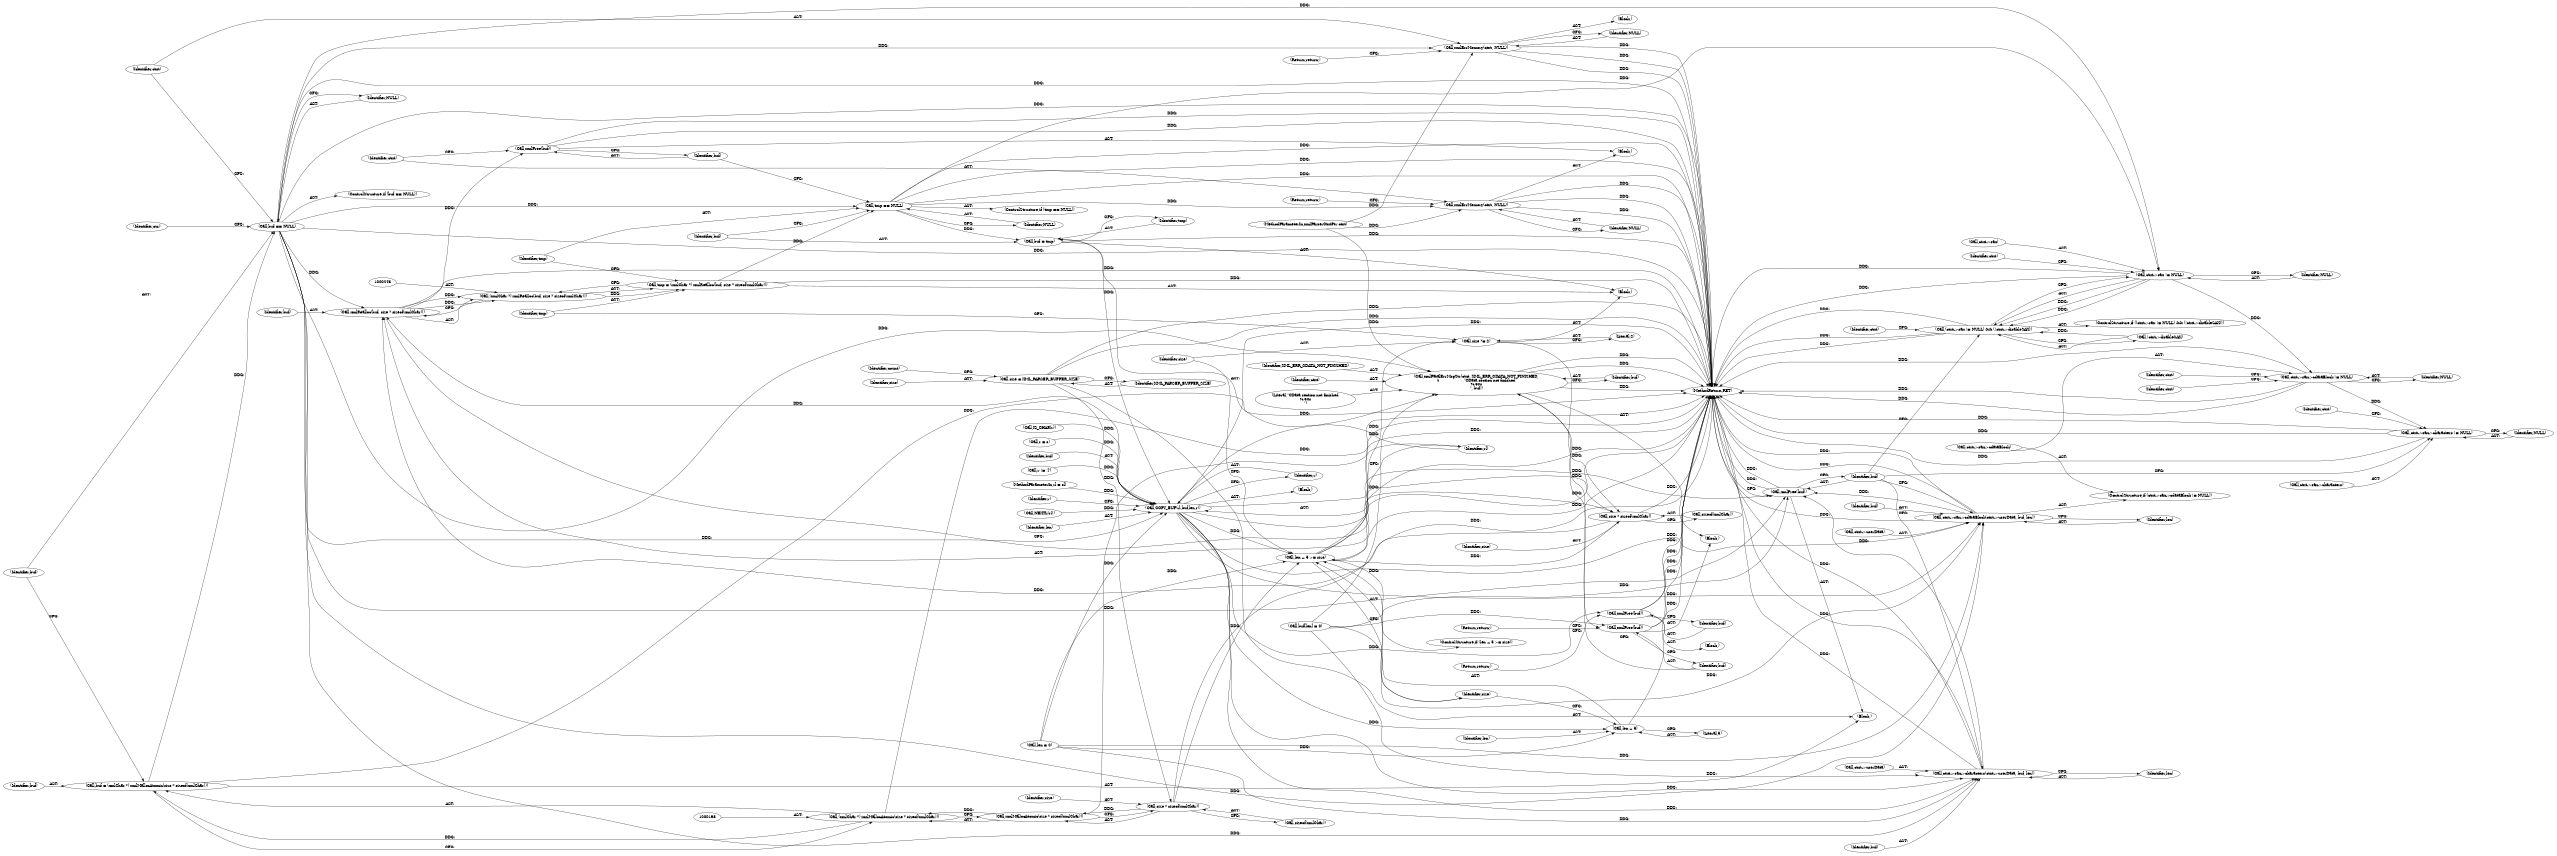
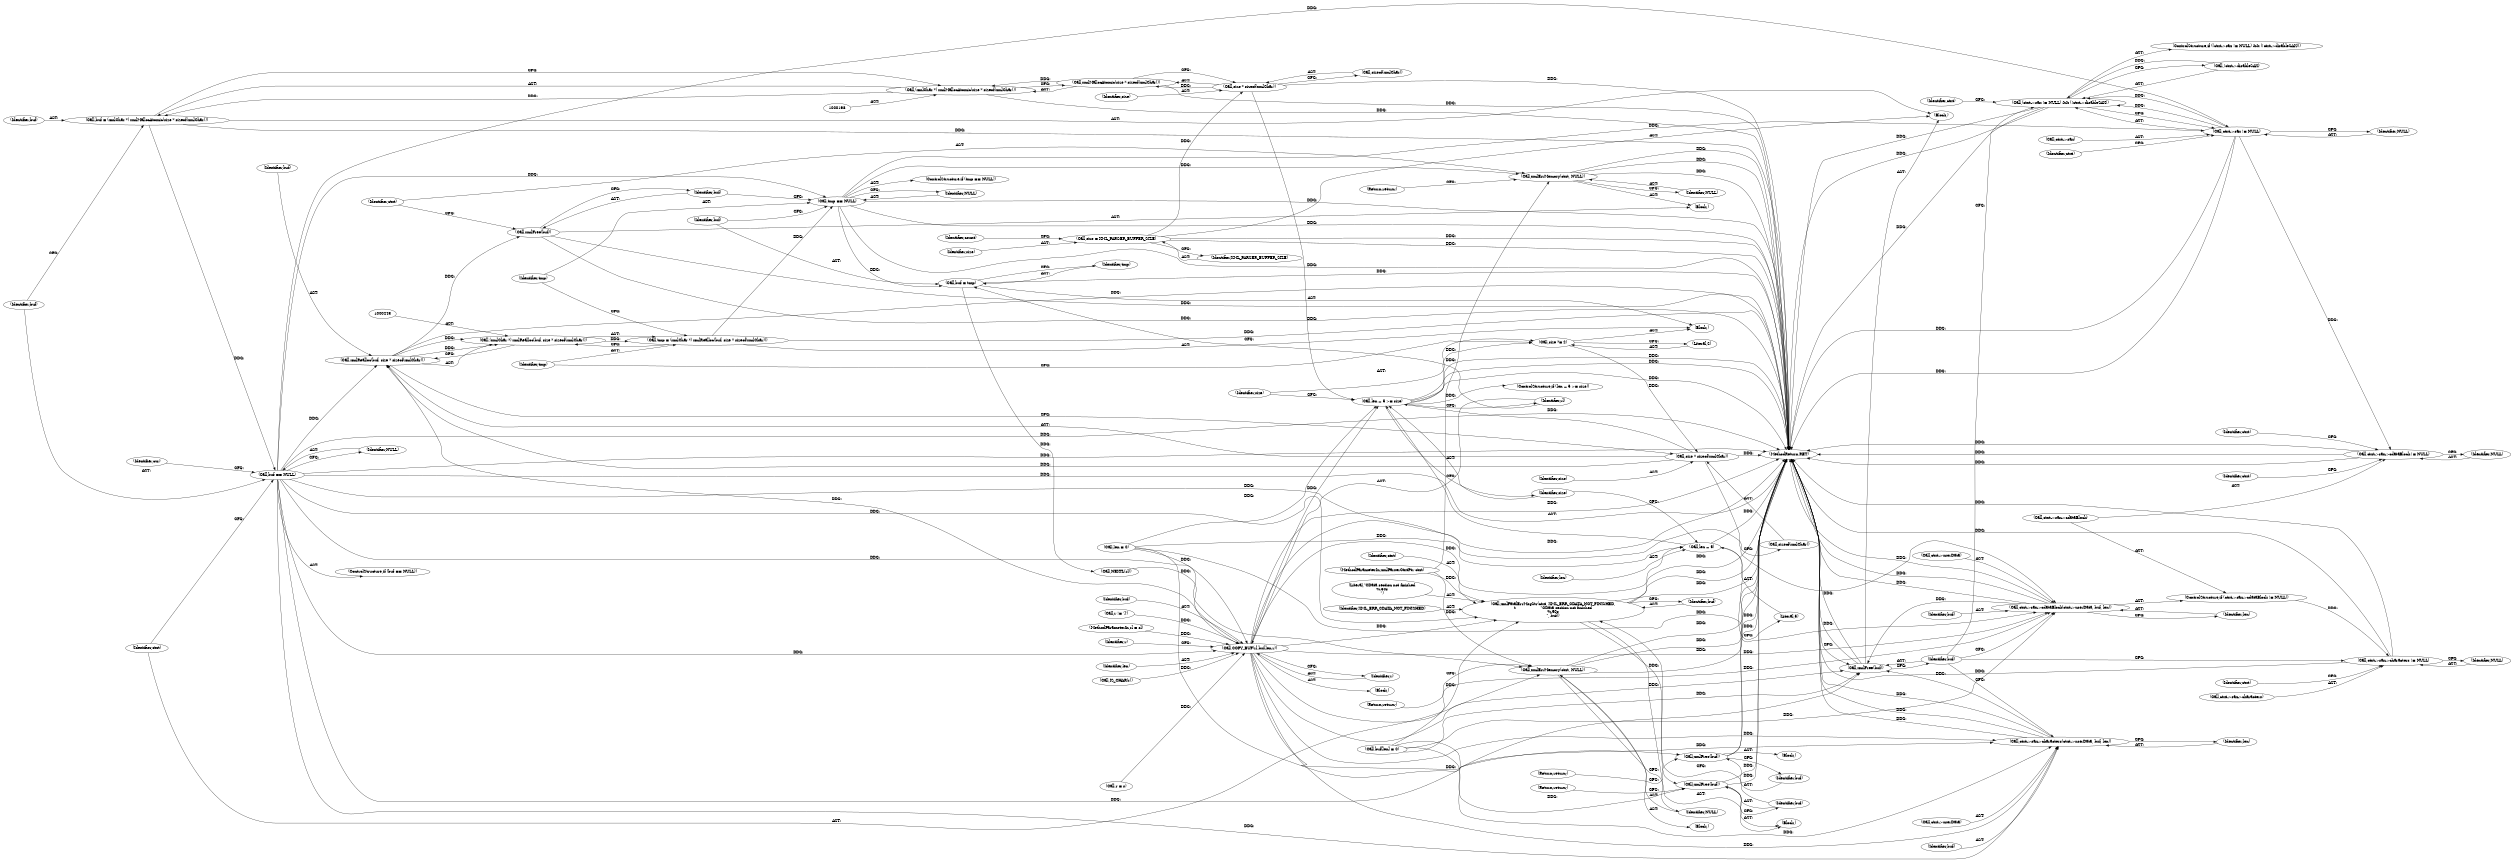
  digraph {
    rankdir=LR
    n1 [label="(Call,buf == NULL)"]
    n2 [label="(Call,xmlErrMemory(ctxt, NULL))"]
    n3 [label="(Call,xmlRealloc(buf, size * sizeof(xmlChar)))"]
    n4 [label="(Call,tmp == NULL)"]
    n5 [label="(Call,COPY_BUF(rl,buf,len,r))"]
    n6 [label="(Call,xmlFatalErrMsgStr(ctxt, XML_ERR_CDATA_NOT_FINISHED,\n\t                     \"CData section not finished\n%.50s\n\", buf))"]
    n7 [label="(Call,ctxt->sax->cdataBlock(ctxt->userData, buf, len))"]
    n8 [label="(Call,xmlFree(buf))"]
    n9 [label="(Call,ctxt->sax->characters(ctxt->userData, buf, len))"]
    n10 [label="(Call,ctxt->sax != NULL)"]
    n11 [label="(ControlStructure,if (buf == NULL))"]
    n12 [label="(MethodReturn,RET)"]
    n13 [label="(Identifier,NULL)"]
    n14 [label="(Identifier,NULL)"]
    n15 [label="(Block,)"]
    n16 [label="(Call,(xmlChar *) xmlRealloc(buf, size * sizeof(xmlChar)))"]
    n17 [label="(Call,size * sizeof(xmlChar))"]
    n18 [label="(Call,xmlFree(buf))"]
    n19 [label="(Call,xmlErrMemory(ctxt, NULL))"]
    n20 [label="(Call,buf = tmp)"]
    n21 [label="(ControlStructure,if (tmp == NULL))"]
    n22 [label="(Identifier,NULL)"]
    n23 [label="(Call,len + 5 >= size)"]
    n24 [label="(Call,len + 5)"]
    n25 [label="(Call,xmlFree(buf))"]
    n26 [label="(Identifier,r)"]
    n27 [label="(Block,)"]
    n28 [label="(Call,xmlFree(buf))"]
    n29 [label="(Block,)"]
    n30 [label="(Identifier,buf)"]
    n31 [label="(ControlStructure,if (ctxt->sax->cdataBlock != NULL))"]
    n32 [label="(Identifier,len)"]
    n33 [label="(Block,)"]
    n34 [label="(Identifier,buf)"]
    n35 [label="(Identifier,len)"]
    n36 [label="(Call,(ctxt->sax != NULL) && (!ctxt->disableSAX))"]
    n37 [label="(Call,ctxt->sax->cdataBlock != NULL)"]
    n38 [label="(Identifier,NULL)"]
    n39 [label="(Call,buf = (xmlChar *) xmlMallocAtomic(size * sizeof(xmlChar)))"]
    n40 [label="(Call,(xmlChar *) xmlMallocAtomic(size * sizeof(xmlChar)))"]
    n41 [label="(Call,xmlMallocAtomic(size * sizeof(xmlChar)))"]
    n42 [label="(Call,size * sizeof(xmlChar))"]
    n43 [label="(Call,sizeof(xmlChar))"]
    n44 [label="(Call,size *= 2)"]
    n45 [label="(ControlStructure,if (len + 5 >= size))"]
    n46 [label="(Identifier,size)"]
    n47 [label="(Identifier,rl)"]
    n48 [label="(Call,size = XML_PARSER_BUFFER_SIZE)"]
    n49 [label="(Identifier,XML_PARSER_BUFFER_SIZE)"]
    n50 [label="(Call,tmp = (xmlChar *) xmlRealloc(buf, size * sizeof(xmlChar)))"]
    n51 [label="(Call,sizeof(xmlChar))"]
    n52 [label="(Block,)"]
    n53 [label="(Identifier,buf)"]
    n54 [label="(Block,)"]
    n55 [label="(Identifier,NULL)"]
    n56 [label="(Identifier,tmp)"]
    n57 [label="(Literal,5)"]
    n58 [label="(Identifier,buf)"]
    n59 [label="(Block,)"]
    n60 [label="(Literal,2)"]
    n61 [label="(Identifier,buf)"]
    n62 [label="(Call,ctxt->sax->characters != NULL)"]
    n63 [label="(ControlStructure,if ((ctxt->sax != NULL) && (!ctxt->disableSAX)))"]
    n64 [label="(Call,!ctxt->disableSAX)"]
    n65 [label="(Identifier,NULL)"]
    n66 [label="(Identifier,NULL)"]
    n67 [label="(Identifier,tmp)"]
    n68 [label="(Identifier,tmp)"]
    n69 [label="(Identifier,buf)"]
    n70 [label="(MethodParameterIn,rl = sl)"]
    n71 [label="(Call,ctxt->userData)"]
    n72 [label="(Identifier,ctxt)"]
    n73 [label="(Identifier,size)"]
    n74 [label="(Return,return;)"]
    n75 [label="(Return,return;)"]
    n76 [label="(Call,ctxt->sax->characters)"]
    n77 [label="(Identifier,XML_ERR_CDATA_NOT_FINISHED)"]
    n78 [label="(Call,buf[len] = 0)"]
    n79 [label="(Identifier,ctxt)"]
    n80 [label="(Identifier,r)"]
    n81 [label="(Identifier,ctxt)"]
    n82 [label="(Return,return;)"]
    n83 [label="(Call,ctxt->sax)"]
    n84 [label="(Call,NEXTL(rl))"]
    n85 [label="(Identifier,ctxt)"]
    n86 [label="(Identifier,size)"]
    n87 [label="(Return,return;)"]
    n88 [label="(Identifier,buf)"]
    n89 [label="(Literal,\"CData section not finished\n%.50s\n\")"]
    n90 [label="(Identifier,len)"]
    n91 [label="(Identifier,cur)"]
    n92 [label="(Identifier,len)"]
    n93 [label="(Identifier,ctxt)"]
    n94 [label="(Call,IS_CHAR(r))"]
    n95 [label="(Call,len = 0)"]
    n96 [label="(Call,r = s)"]
    n97 [label="(Identifier,buf)"]
    n98 [label="(Identifier,buf)"]
    n99 [label="(Identifier,ctxt)"]
    n100 [label="(Identifier,size)"]
    n101 [label="(Identifier,buf)"]
    n102 [label="(Call,ctxt->sax->cdataBlock)"]
    n103 [label="(Identifier,buf)"]
    n104 [label="(Call,r != ']')"]
    n105 [label="(Identifier,ctxt)"]
    n106 [label="(Identifier,count)"]
    n107 [label="(Identifier,size)"]
    n108 [label="(Call,ctxt->userData)"]
    n109 [label="(Identifier,ctxt)"]
    n110 [label="(MethodParameterIn,xmlParserCtxtPtr ctxt)"]
    n111 [label="(Identifier,buf)"]
    1000198
    1000243
    n1 -> n2 [label="DDG: "]
    n1 -> n3 [label="DDG: "]
    n1 -> n4 [label="DDG: "]
    n1 -> n5 [label="DDG: "]
    n1 -> n6 [label="DDG: "]
    n1 -> n7 [label="DDG: "]
    n1 -> n8 [label="DDG: "]
    n1 -> n9 [label="DDG: "]
    n1 -> n10 [label="DDG: "]
    n1 -> n11 [label="AST: "]
    n1 -> n12 [label="DDG: "]
    n1 -> n12 [label="DDG: "]
    n1 -> n12 [label="DDG: "]
    n1 -> n13 [label="CFG: "]
    n2 -> n12 [label="DDG: "]
    n2 -> n12 [label="DDG: "]
    n2 -> n12 [label="DDG: "]
    n2 -> n14 [label="CFG: "]
    n2 -> n15 [label="AST: "]
    n3 -> n12 [label="DDG: "]
    n3 -> n16 [label="AST: "]
    n3 -> n16 [label="DDG: "]
    n3 -> n16 [label="DDG: "]
    n3 -> n17 [label="CFG: "]
    n3 -> n18 [label="DDG: "]
    n4 -> n10 [label="DDG: "]
    n4 -> n12 [label="DDG: "]
    n4 -> n12 [label="DDG: "]
    n4 -> n12 [label="DDG: "]
    n4 -> n19 [label="DDG: "]
    n4 -> n20 [label="DDG: "]
    n4 -> n21 [label="AST: "]
    n4 -> n22 [label="CFG: "]
    n5 -> n3 [label="DDG: "]
    n5 -> n6 [label="DDG: "]
    n5 -> n7 [label="DDG: "]
    n5 -> n7 [label="DDG: "]
    n5 -> n8 [label="DDG: "]
    n5 -> n9 [label="DDG: "]
    n5 -> n9 [label="DDG: "]
    n5 -> n12 [label="DDG: "]
    n5 -> n12 [label="DDG: "]
    n5 -> n23 [label="DDG: "]
    n5 -> n24 [label="DDG: "]
    n5 -> n25 [label="DDG: "]
    n5 -> n26 [label="CFG: "]
    n5 -> n27 [label="AST: "]
    n6 -> n12 [label="DDG: "]
    n6 -> n12 [label="DDG: "]
    n6 -> n12 [label="DDG: "]
    n6 -> n28 [label="DDG: "]
    n6 -> n29 [label="AST: "]
    n6 -> n30 [label="CFG: "]
    n7 -> n8 [label="DDG: "]
    n7 -> n12 [label="DDG: "]
    n7 -> n12 [label="DDG: "]
    n7 -> n12 [label="DDG: "]
    n7 -> n31 [label="AST: "]
    n7 -> n32 [label="CFG: "]
    n8 -> n12 [label="DDG: "]
    n8 -> n12 [label="DDG: "]
    n8 -> n33 [label="AST: "]
    n8 -> n34 [label="CFG: "]
    n9 -> n8 [label="DDG: "]
    n9 -> n12 [label="DDG: "]
    n9 -> n12 [label="DDG: "]
    n9 -> n12 [label="DDG: "]
    n9 -> n35 [label="CFG: "]
    n10 -> n12 [label="DDG: "]
    n10 -> n12 [label="DDG: "]
    n10 -> n36 [label="AST: "]
    n10 -> n36 [label="DDG: "]
    n10 -> n36 [label="DDG: "]
    n10 -> n37 [label="DDG: "]
    n10 -> n38 [label="CFG: "]
    n12 -> n8 [label="CFG: "]
    n13 -> n1 [label="AST: "]
    n14 -> n2 [label="AST: "]
    n16 -> n3 [label="CFG: "]
    n16 -> n50 [label="AST: "]
    n16 -> n50 [label="DDG: "]
    n17 -> n3 [label="AST: "]
    n17 -> n3 [label="DDG: "]
    n17 -> n12 [label="DDG: "]
    n17 -> n23 [label="DDG: "]
    n17 -> n51 [label="CFG: "]
    n18 -> n12 [label="DDG: "]
    n18 -> n12 [label="DDG: "]
    n18 -> n52 [label="AST: "]
    n18 -> n53 [label="CFG: "]
    n19 -> n12 [label="DDG: "]
    n19 -> n12 [label="DDG: "]
    n19 -> n12 [label="DDG: "]
    n19 -> n52 [label="AST: "]
    n19 -> n55 [label="CFG: "]
-   n20 -> n5 [label="DDG: "]
+   n20 -> n84 [label="DDG: "]
    n20 -> n12 [label="DDG: "]
    n20 -> n54 [label="AST: "]
    n20 -> n56 [label="CFG: "]
    n22 -> n4 [label="AST: "]
    n23 -> n12 [label="DDG: "]
    n23 -> n12 [label="DDG: "]
    n23 -> n12 [label="DDG: "]
    n23 -> n44 [label="DDG: "]
    n23 -> n45 [label="DDG: "]
    n23 -> n46 [label="CFG: "]
    n23 -> n47 [label="CFG: "]
    n24 -> n12 [label="DDG: "]
    n24 -> n23 [label="AST: "]
    n24 -> n57 [label="CFG: "]
    n25 -> n12 [label="DDG: "]
    n25 -> n12 [label="DDG: "]
    n25 -> n58 [label="CFG: "]
    n25 -> n59 [label="AST: "]
    n26 -> n5 [label="AST: "]
    n28 -> n12 [label="DDG: "]
    n28 -> n12 [label="DDG: "]
    n28 -> n29 [label="AST: "]
    n28 -> n61 [label="CFG: "]
    n30 -> n6 [label="AST: "]
    n32 -> n7 [label="AST: "]
    n34 -> n7 [label="CFG: "]
    n34 -> n8 [label="AST: "]
    n34 -> n9 [label="CFG: "]
    n34 -> n36 [label="CFG: "]
    n34 -> n62 [label="CFG: "]
    n35 -> n9 [label="AST: "]
    n36 -> n10 [label="CFG: "]
    n36 -> n12 [label="DDG: "]
    n36 -> n12 [label="DDG: "]
    n36 -> n12 [label="DDG: "]
    n36 -> n63 [label="AST: "]
    n36 -> n64 [label="CFG: "]
    n37 -> n12 [label="DDG: "]
    n37 -> n12 [label="DDG: "]
    n37 -> n12 [label="DDG: "]
-   n37 -> n62 [label="DDG: "]
+   n31 -> n62 [label="DDG: "]
    n37 -> n65 [label="CFG: "]
    n38 -> n10 [label="AST: "]
    n39 -> n1 [label="DDG: "]
    n39 -> n12 [label="DDG: "]
    n39 -> n33 [label="AST: "]
    n39 -> n40 [label="CFG: "]
    n40 -> n12 [label="DDG: "]
    n40 -> n39 [label="AST: "]
    n40 -> n39 [label="DDG: "]
    n40 -> n41 [label="CFG: "]
    n41 -> n12 [label="DDG: "]
    n41 -> n40 [label="AST: "]
    n41 -> n40 [label="DDG: "]
    n41 -> n42 [label="CFG: "]
    n42 -> n12 [label="DDG: "]
    n42 -> n23 [label="DDG: "]
    n42 -> n41 [label="AST: "]
    n42 -> n41 [label="DDG: "]
    n42 -> n43 [label="CFG: "]
    n43 -> n42 [label="AST: "]
    n44 -> n17 [label="DDG: "]
    n44 -> n54 [label="AST: "]
    n44 -> n60 [label="CFG: "]
    n46 -> n23 [label="AST: "]
    n46 -> n24 [label="CFG: "]
    n47 -> n5 [label="AST: "]
-   n47 -> n20 [label="AST: "]
+   n47 -> n20 [label="CFG: "]
    n48 -> n12 [label="DDG: "]
    n48 -> n12 [label="DDG: "]
    n48 -> n33 [label="AST: "]
    n48 -> n42 [label="DDG: "]
    n48 -> n49 [label="CFG: "]
    n49 -> n48 [label="AST: "]
    n50 -> n4 [label="DDG: "]
    n50 -> n12 [label="DDG: "]
    n50 -> n16 [label="CFG: "]
    n50 -> n54 [label="AST: "]
    n51 -> n17 [label="AST: "]
    n53 -> n4 [label="CFG: "]
    n53 -> n18 [label="AST: "]
    n55 -> n19 [label="AST: "]
    n56 -> n20 [label="AST: "]
    n57 -> n24 [label="AST: "]
    n58 -> n25 [label="AST: "]
    n60 -> n44 [label="AST: "]
    n61 -> n6 [label="CFG: "]
    n61 -> n28 [label="AST: "]
    n62 -> n12 [label="DDG: "]
    n62 -> n12 [label="DDG: "]
    n62 -> n12 [label="DDG: "]
    n62 -> n66 [label="CFG: "]
    n64 -> n36 [label="AST: "]
    n64 -> n36 [label="DDG: "]
    n65 -> n37 [label="AST: "]
    n66 -> n62 [label="AST: "]
    n67 -> n44 [label="CFG: "]
    n67 -> n50 [label="AST: "]
    n68 -> n4 [label="AST: "]
    n68 -> n50 [label="CFG: "]
    n69 -> n7 [label="AST: "]
    n70 -> n5 [label="DDG: "]
    n71 -> n9 [label="AST: "]
    n72 -> n37 [label="CFG: "]
    n73 -> n42 [label="AST: "]
    n74 -> n19 [label="CFG: "]
    n75 -> n25 [label="CFG: "]
    n76 -> n62 [label="AST: "]
    n77 -> n6 [label="AST: "]
    n78 -> n6 [label="DDG: "]
    n78 -> n7 [label="DDG: "]
    n78 -> n8 [label="DDG: "]
    n78 -> n9 [label="DDG: "]
    n78 -> n28 [label="DDG: "]
    n79 -> n37 [label="CFG: "]
    n80 -> n5 [label="CFG: "]
    n81 -> n18 [label="CFG: "]
    n81 -> n19 [label="AST: "]
    n82 -> n28 [label="CFG: "]
    n83 -> n10 [label="AST: "]
    n84 -> n5 [label="DDG: "]
    n85 -> n6 [label="AST: "]
    n86 -> n48 [label="AST: "]
    n87 -> n2 [label="CFG: "]
    n88 -> n3 [label="AST: "]
    n89 -> n6 [label="AST: "]
    n90 -> n24 [label="AST: "]
    n91 -> n1 [label="CFG: "]
    n92 -> n5 [label="AST: "]
    n93 -> n10 [label="CFG: "]
    n94 -> n5 [label="DDG: "]
    n95 -> n5 [label="DDG: "]
    n95 -> n7 [label="DDG: "]
    n95 -> n9 [label="DDG: "]
    n95 -> n23 [label="DDG: "]
    n95 -> n24 [label="DDG: "]
    n96 -> n5 [label="DDG: "]
    n97 -> n5 [label="AST: "]
    n98 -> n39 [label="AST: "]
    n99 -> n36 [label="CFG: "]
    n100 -> n23 [label="CFG: "]
    n100 -> n44 [label="AST: "]
    n101 -> n4 [label="CFG: "]
    n101 -> n20 [label="AST: "]
    n102 -> n31 [label="AST: "]
    n102 -> n37 [label="AST: "]
    n103 -> n9 [label="AST: "]
    n104 -> n5 [label="DDG: "]
    n105 -> n1 [label="CFG: "]
    n105 -> n2 [label="AST: "]
    n106 -> n48 [label="CFG: "]
    n107 -> n17 [label="AST: "]
    n108 -> n7 [label="AST: "]
    n109 -> n62 [label="CFG: "]
    n110 -> n2 [label="DDG: "]
    n110 -> n6 [label="DDG: "]
    n110 -> n19 [label="DDG: "]
    n111 -> n1 [label="AST: "]
    n111 -> n39 [label="CFG: "]
    1000198 -> n40 [label="AST: "]
    1000243 -> n16 [label="AST: "]
  }
